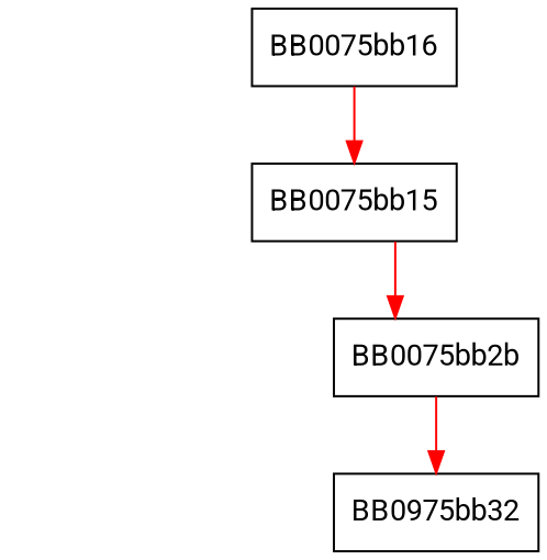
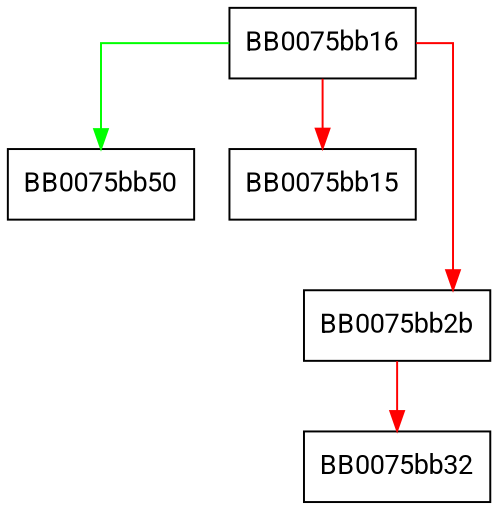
  digraph {
    fontname=Roboto
    splines=ortho
    node [fontname=Roboto shape=box]
    edge [color=red fontname=Roboto]
    n1 [label=BB0075bb16]
+   BB0075bb50
    BB0075bb15
    BB0075bb2b
-   BB0075bb32 [label=BB0975bb32]
+   BB0075bb32
+   n1 -> BB0075bb50 [color=green]
    n1 -> BB0075bb15
-   BB0075bb15 -> BB0075bb2b
+   n1 -> BB0075bb2b
    BB0075bb2b -> BB0075bb32
  }
